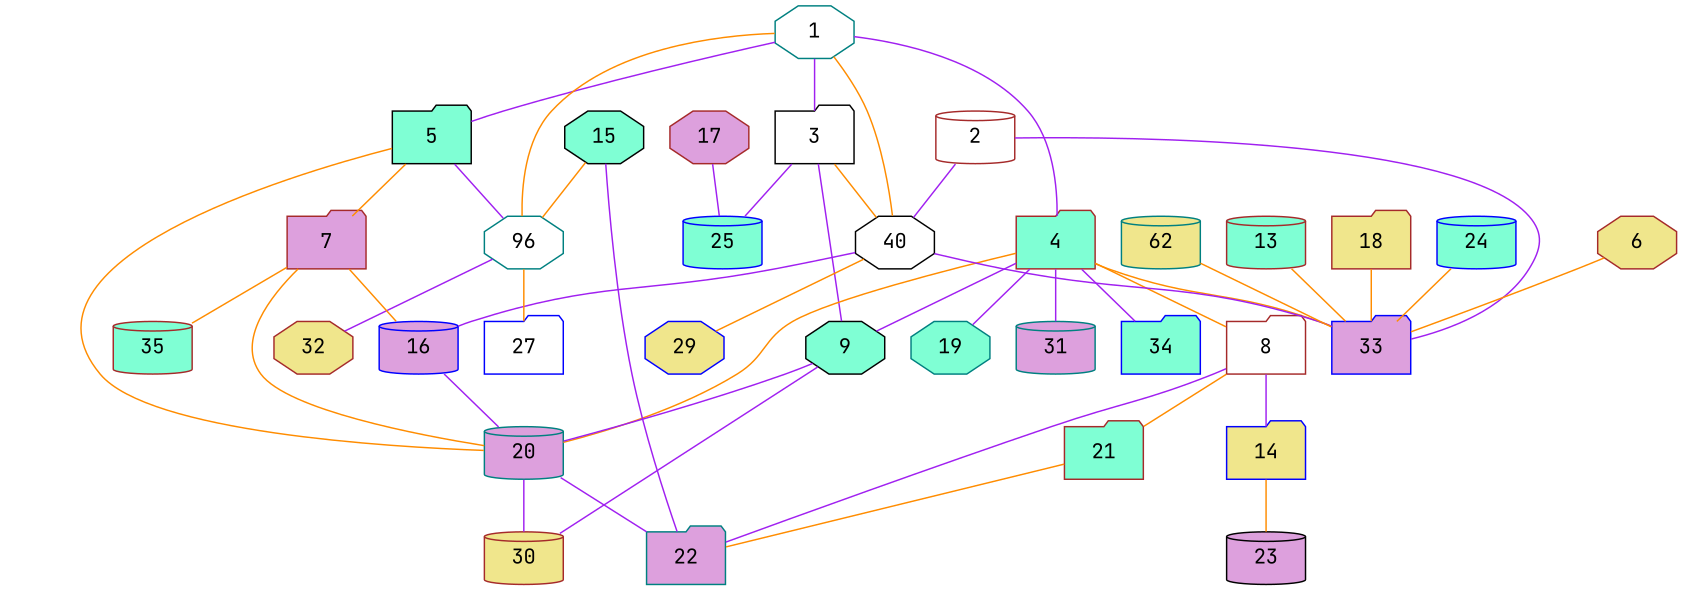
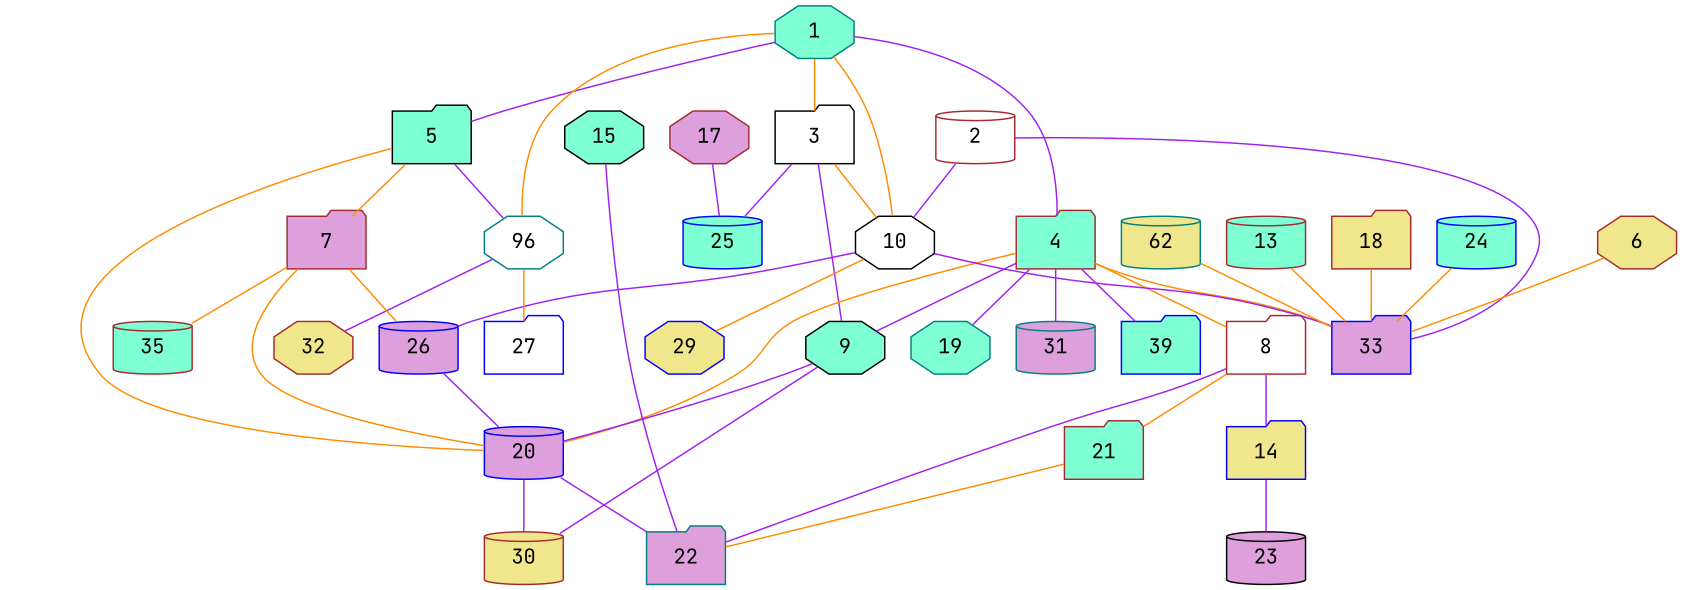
  graph {
    fontname="JetBrains Mono"
    node [color=brown fillcolor=aquamarine fontname="JetBrains Mono" shape=folder style=filled]
    edge [color=darkorange fontname="JetBrains Mono" weight=1.0]
-   1 [color=teal fillcolor=white shape=octagon]
+   1 [color=teal shape=octagon]
    3 [color=black fillcolor=white]
    4
    5 [color=black]
-   10 [color=black fillcolor=white shape=octagon label=40]
+   10 [color=black fillcolor=white shape=octagon]
    n6 [color=teal fillcolor=white label=96 shape=octagon]
    9 [color=black shape=octagon]
    25 [color=blue shape=cylinder]
    33 [color=blue fillcolor=plum]
    8 [fillcolor=white]
    19 [color=teal shape=octagon]
-   20 [color=teal fillcolor=plum shape=cylinder]
+   20 [color=blue fillcolor=plum shape=cylinder]
    31 [color=teal fillcolor=plum shape=cylinder]
-   34 [color=blue]
+   34 [color=blue label=39]
    7 [fillcolor=plum]
-   16 [color=blue fillcolor=plum shape=cylinder]
+   16 [color=blue fillcolor=plum shape=cylinder label=26]
    29 [color=blue fillcolor=khaki shape=octagon]
    27 [color=blue fillcolor=white]
    32 [fillcolor=khaki shape=octagon]
    2 [fillcolor=white shape=cylinder]
    30 [fillcolor=khaki shape=cylinder]
    14 [color=blue fillcolor=khaki]
    21
    22 [color=teal fillcolor=plum]
    35 [shape=cylinder]
    6 [fillcolor=khaki shape=octagon]
    23 [color=black fillcolor=plum shape=cylinder]
    n28 [color=teal fillcolor=khaki label=62 shape=cylinder]
    13 [shape=cylinder]
    15 [color=black shape=octagon]
    17 [fillcolor=plum shape=octagon]
    18 [fillcolor=khaki]
    24 [color=blue shape=cylinder]
-   1 -- 3 [color=purple]
+   1 -- 3
    1 -- 4 [color=purple]
    1 -- 5 [color=purple]
    1 -- 10
    1 -- n6
    3 -- 10
    3 -- 9 [color=purple weight=2.0]
    3 -- 25 [color=purple]
    4 -- 9 [color=purple]
    4 -- 33
    4 -- 8 [weight=2.0]
    4 -- 19 [color=purple]
    4 -- 20
    4 -- 31 [color=purple]
    4 -- 34 [color=purple]
    5 -- n6 [color=purple]
    5 -- 20
    5 -- 7
    10 -- 33 [color=purple]
    10 -- 16 [color=purple]
    10 -- 29
    n6 -- 27
    n6 -- 32 [color=purple]
    9 -- 20 [color=purple]
    9 -- 30 [color=purple]
    8 -- 14 [color=purple]
    8 -- 21
    8 -- 22 [color=purple]
    20 -- 30 [color=purple weight=2.0]
    20 -- 22 [color=purple]
    7 -- 20
    7 -- 16
    7 -- 35
    16 -- 20 [color=purple]
    2 -- 10 [color=purple]
    2 -- 33 [color=purple]
-   14 -- 23
+   14 -- 23 [color=purple]
    21 -- 22
    6 -- 33
    n28 -- 33
    13 -- 33
-   15 -- n6
    15 -- 22 [color=purple]
    17 -- 25 [color=purple]
    18 -- 33
    24 -- 33
  }
